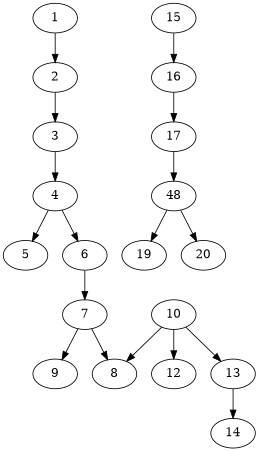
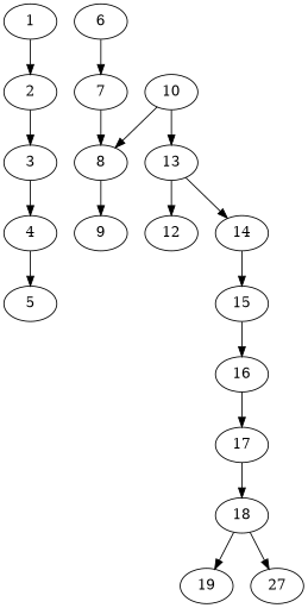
  digraph {
    node [alpha=0.05]
    1 [expect_size=33288192]
    2 [expect_size=40421376]
    3 [alpha=0.19 expect_size=42647552]
    4 [alpha=0.14 expect_size=8781824]
    5 [alpha=0.02 expect_size=6248448]
    6 [alpha=0.06 expect_size=28050432]
    7 [alpha=0.03 expect_size=51070976]
    8 [alpha=0.20 expect_size=8139776]
    9 [alpha=0.08 expect_size=38484992]
    10 [alpha=0.18 expect_size=47505408]
    12 [alpha=0.07 expect_size=50436096]
    13 [alpha=0.19 expect_size=15208448]
    14 [alpha=0.10 expect_size=12665856]
    15 [alpha=0.15 expect_size=44524544]
    16 [alpha=0.03 expect_size=49973248]
    17 [alpha=0.12 expect_size=16884736]
-   18 [alpha=0.16 expect_size=22907904 label=48]
+   18 [alpha=0.16 expect_size=22907904]
    19 [alpha=0.20 expect_size=22726656]
-   20 [alpha=0.07 expect_size=40704000]
+   20 [alpha=0.07 expect_size=40704000 label=27]
    1 -> 2
    2 -> 3
    3 -> 4
    4 -> 5
-   4 -> 6
    6 -> 7
    7 -> 8
-   7 -> 9
+   8 -> 9
    10 -> 8
-   10 -> 12
+   13 -> 12
    10 -> 13
    13 -> 14
+   14 -> 15
    15 -> 16
    16 -> 17
    17 -> 18
    18 -> 19
    18 -> 20
  }
